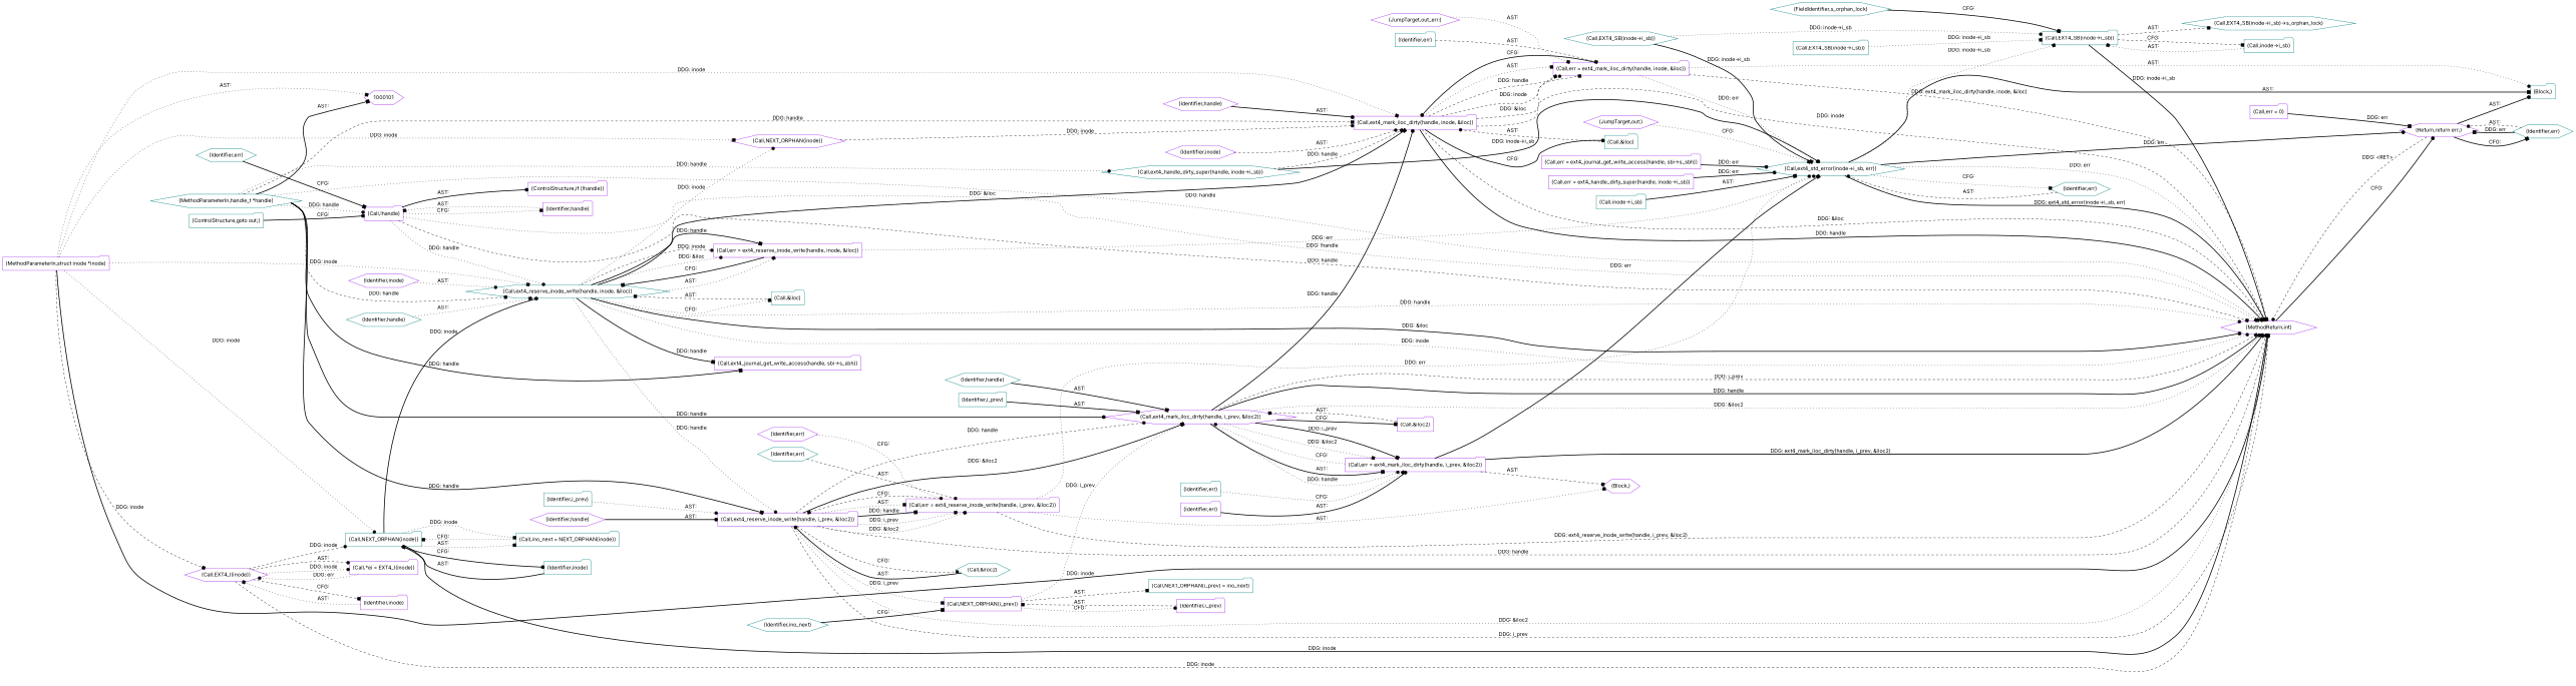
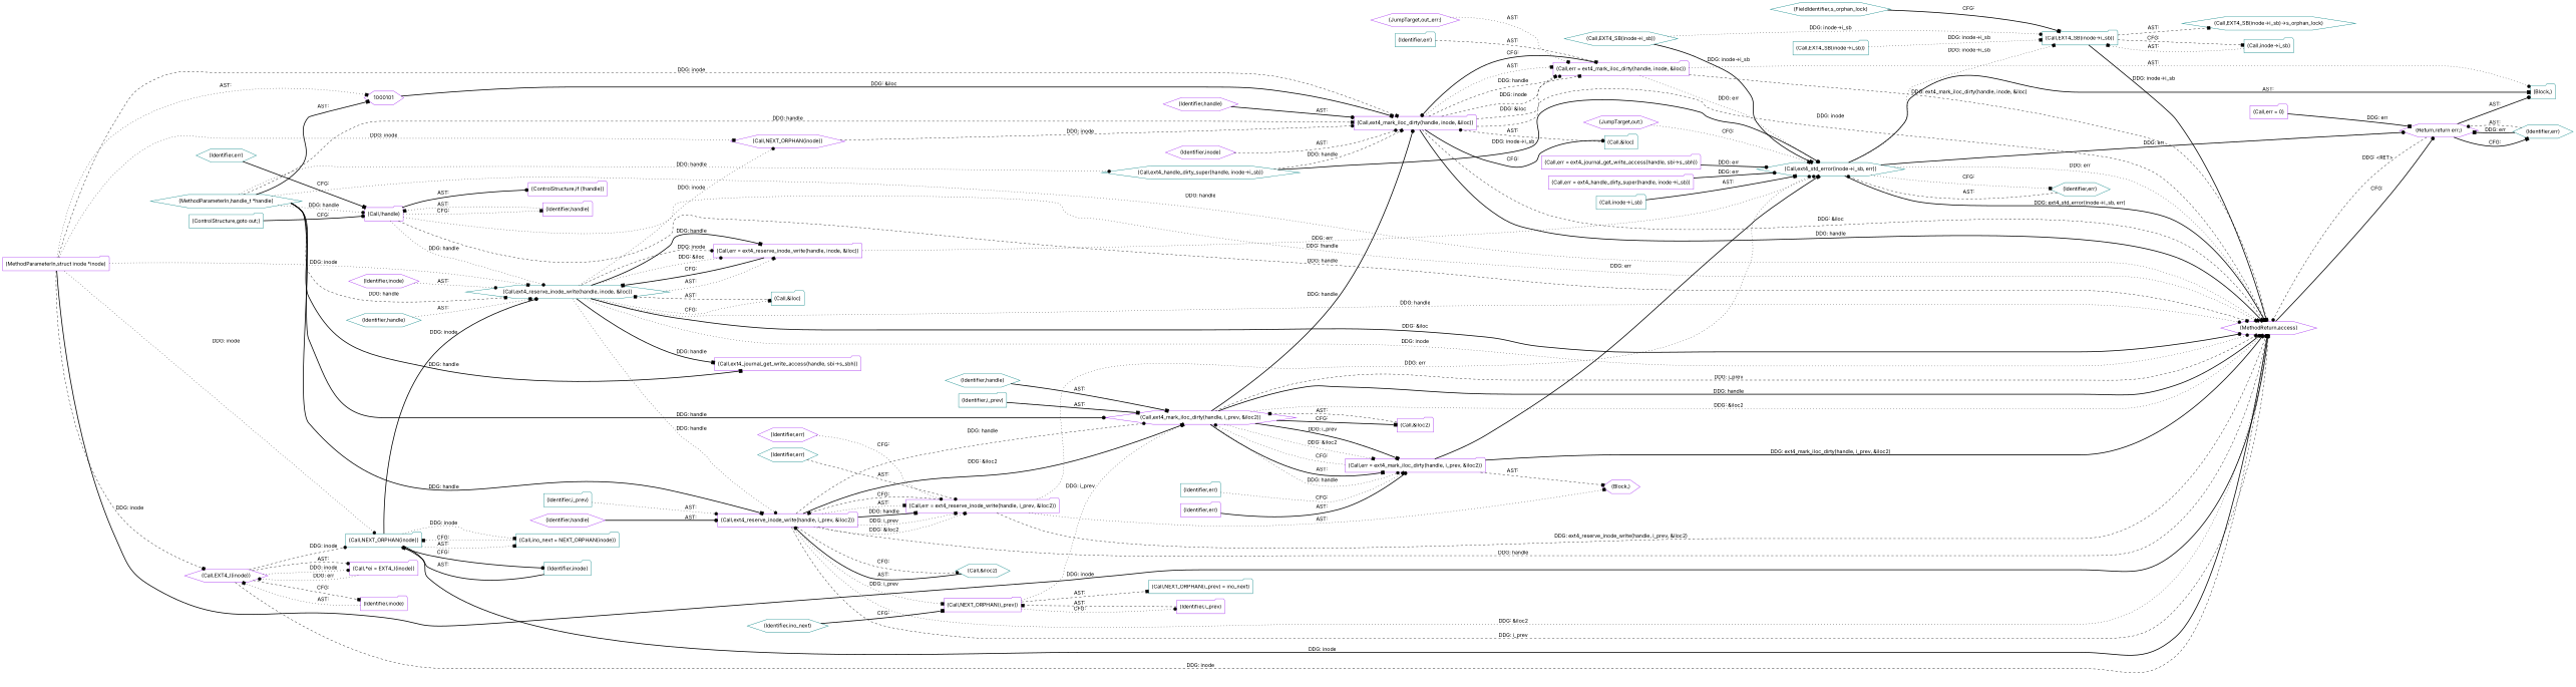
  digraph {
    fontname=Inter
    rankdir=LR
    node [color=purple fontname=Inter shape=folder]
    edge [arrowhead=box fontname=Inter style=dotted]
    n1 [label="(Call,ext4_reserve_inode_write(handle, i_prev, &iloc2))"]
    n2 [label="(Call,err = ext4_reserve_inode_write(handle, i_prev, &iloc2))"]
    n3 [label="(Call,NEXT_ORPHAN(i_prev))"]
    n4 [label="(Call,ext4_mark_iloc_dirty(handle, i_prev, &iloc2))" shape=hexagon]
    n5 [color=teal label="(Call,&iloc2)" shape=hexagon]
-   n6 [label="(MethodReturn,int)" shape=hexagon]
+   n6 [label="(MethodReturn,access)" shape=hexagon]
    n7 [color=teal label="(Call,ext4_std_error(inode->i_sb, err))" shape=hexagon]
    n8 [label="(Block,)" shape=hexagon]
    n9 [color=teal label="(Call,NEXT_ORPHAN(i_prev) = ino_next)"]
    n10 [label="(Identifier,i_prev)"]
    n11 [label="(Call,ext4_mark_iloc_dirty(handle, inode, &iloc))"]
    n12 [label="(Call,err = ext4_mark_iloc_dirty(handle, i_prev, &iloc2))"]
    n13 [label="(Call,&iloc2)"]
    n14 [label="(Return,return err;)" shape=hexagon]
    n15 [color=teal label="(Call,ext4_reserve_inode_write(handle, inode, &iloc))" shape=hexagon]
    n16 [label="(Call,ext4_journal_get_write_access(handle, sbi->s_sbh))"]
    n17 [label="(Call,NEXT_ORPHAN(inode))" shape=hexagon]
    n18 [label="(Call,err = ext4_reserve_inode_write(handle, inode, &iloc))"]
    n19 [color=teal label="(Call,&iloc)"]
    n20 [label="(Call,err = ext4_mark_iloc_dirty(handle, inode, &iloc))"]
    n21 [color=teal label="(Call,&iloc)"]
    n22 [label="(Call,!handle)"]
    n23 [label="(ControlStructure,if (!handle))"]
    n24 [label="(Identifier,handle)"]
    n25 [color=teal label="(MethodParameterIn,handle_t *handle)" shape=hexagon]
    n26 [color=teal label="(Call,ext4_handle_dirty_super(handle, inode->i_sb))" shape=hexagon]
    1000101 [shape=hexagon]
    n28 [color=teal label="(Call,NEXT_ORPHAN(inode))"]
    n29 [color=teal label="(Call,ino_next = NEXT_ORPHAN(inode))"]
    n30 [color=teal label="(Identifier,inode)"]
    n31 [label="(Call,EXT4_I(inode))" shape=hexagon]
    n32 [label="(Identifier,inode)"]
    n33 [label="(Call,*ei = EXT4_I(inode))"]
    n34 [label="(MethodParameterIn,struct inode *inode)"]
    n35 [color=teal label="(Call,EXT4_SB(inode->i_sb))"]
    n36 [color=teal label="(Block,)"]
    n37 [color=teal label="(Identifier,err)" shape=hexagon]
    n38 [color=teal label="(Call,inode->i_sb)"]
    n39 [color=teal label="(Call,EXT4_SB(inode->i_sb)->s_orphan_lock)" shape=hexagon]
    n40 [color=teal label="(Identifier,err)" shape=hexagon]
    n41 [color=teal label="(FieldIdentifier,s_orphan_lock)" shape=hexagon]
    n42 [label="(Identifier,err)"]
    n43 [color=teal label="(Call,inode->i_sb)"]
    n44 [label="(Identifier,err)" shape=hexagon]
    n45 [label="(JumpTarget,out:)" shape=hexagon]
    n46 [color=teal label="(Identifier,ino_next)" shape=hexagon]
    n47 [color=teal label="(Identifier,err)" shape=hexagon]
    n48 [color=teal label="(Identifier,err)" shape=hexagon]
    n49 [color=teal label="(Identifier,handle)" shape=hexagon]
    n50 [label="(Identifier,handle)" shape=hexagon]
    n51 [label="(Call,err = 0)"]
    n52 [label="(Identifier,inode)" shape=hexagon]
    n53 [label="(Call,err = ext4_journal_get_write_access(handle, sbi->s_sbh))"]
    n54 [color=teal label="(Identifier,i_prev)"]
    n55 [color=teal label="(ControlStructure,goto out;)"]
    n56 [label="(JumpTarget,out_err:)" shape=hexagon]
    n57 [color=teal label="(Call,EXT4_SB(inode->i_sb))" shape=hexagon]
    n58 [label="(Identifier,inode)" shape=hexagon]
    n59 [label="(Call,err = ext4_handle_dirty_super(handle, inode->i_sb))"]
    n60 [color=teal label="(Identifier,err)"]
    n61 [color=teal label="(Identifier,err)"]
    n62 [color=teal label="(Call,EXT4_SB(inode->i_sb))"]
    n63 [label="(Identifier,handle)" shape=hexagon]
    n64 [color=teal label="(Identifier,handle)" shape=hexagon]
    n65 [color=teal label="(Identifier,i_prev)"]
    n1 -> n2 [label="AST: "]
    n1 -> n2 [label="DDG: handle" style=bold]
    n1 -> n2 [label="DDG: i_prev"]
    n1 -> n2 [label="DDG: &iloc2"]
    n1 -> n3 [label="DDG: i_prev"]
    n1 -> n4 [arrowhead=dot label="DDG: handle" style=dashed]
    n1 -> n4 [label="DDG: &iloc2" style=bold]
    n1 -> n5 [arrowhead=dot label="CFG: " style=dashed]
    n1 -> n6 [label="DDG: handle" style=dashed]
    n1 -> n6 [label="DDG: &iloc2"]
    n1 -> n6 [label="DDG: i_prev" style=dashed]
    n2 -> n1 [label="CFG: " style=dashed]
    n2 -> n6 [arrowhead=dot label="DDG: ext4_reserve_inode_write(handle, i_prev, &iloc2)" style=dashed]
    n2 -> n7 [arrowhead=dot label="DDG: err"]
    n2 -> n8 [label="AST: "]
    n3 -> n4 [label="DDG: i_prev"]
    n3 -> n9 [label="AST: " style=dashed]
    n3 -> n10 [arrowhead=dot label="CFG: "]
    n4 -> n6 [arrowhead=dot label="DDG: handle" style=bold]
    n4 -> n6 [arrowhead=dot label="DDG: &iloc2"]
    n4 -> n6 [label="DDG: i_prev" style=dashed]
    n4 -> n11 [arrowhead=dot label="DDG: handle" style=bold]
    n4 -> n12 [label="AST: " style=bold]
    n4 -> n12 [arrowhead=dot label="DDG: handle"]
    n4 -> n12 [label="DDG: i_prev" style=bold]
    n4 -> n12 [label="DDG: &iloc2"]
    n4 -> n13 [label="CFG: " style=bold]
    n5 -> n1 [arrowhead=dot label="AST: " style=bold]
    n6 -> n14 [arrowhead=dot label="CFG: " style=bold]
    n7 -> n6 [arrowhead=dot label="DDG: ext4_std_error(inode->i_sb, err)" style=bold]
    n7 -> n6 [arrowhead=dot label="DDG: err"]
    n7 -> n14 [arrowhead=dot label="DDG: err" style=bold]
    n7 -> n35 [label="DDG: inode->i_sb"]
    n7 -> n36 [label="AST: " style=bold]
    n7 -> n37 [label="CFG: "]
    n10 -> n3 [label="AST: " style=dashed]
    n11 -> n6 [label="DDG: inode" style=dashed]
    n11 -> n6 [label="DDG: &iloc" style=dashed]
    n11 -> n6 [label="DDG: handle" style=bold]
    n11 -> n20 [label="AST: "]
    n11 -> n20 [label="DDG: handle" style=dashed]
    n11 -> n20 [arrowhead=dot label="DDG: inode" style=dashed]
    n11 -> n20 [label="DDG: &iloc" style=dashed]
    n11 -> n21 [arrowhead=dot label="CFG: " style=bold]
    n12 -> n4 [arrowhead=dot label="CFG: "]
    n12 -> n6 [label="DDG: ext4_mark_iloc_dirty(handle, i_prev, &iloc2)" style=bold]
    n12 -> n7 [label="DDG: err" style=bold]
    n12 -> n8 [label="AST: " style=dashed]
    n13 -> n4 [label="AST: " style=dashed]
    n14 -> n6 [arrowhead=dot label="DDG: <RET>" style=dashed]
    n14 -> n36 [arrowhead=dot label="AST: " style=bold]
    n14 -> n40 [label="CFG: " style=bold]
    n15 -> n1 [arrowhead=dot label="DDG: handle"]
    n15 -> n6 [arrowhead=dot label="DDG: handle"]
    n15 -> n6 [arrowhead=dot label="DDG: &iloc" style=bold]
    n15 -> n6 [arrowhead=dot label="DDG: inode"]
-   n15 -> n11 [label="DDG: &iloc" style=bold]
+   1000101 -> n11 [label="DDG: &iloc" style=bold]
    n15 -> n16 [label="DDG: handle" style=bold]
    n15 -> n17 [arrowhead=dot label="DDG: inode"]
    n15 -> n18 [label="AST: "]
    n15 -> n18 [label="DDG: handle" style=bold]
    n15 -> n18 [arrowhead=dot label="DDG: inode" style=dashed]
    n15 -> n18 [arrowhead=dot label="DDG: &iloc"]
    n15 -> n19 [label="CFG: "]
    n17 -> n11 [arrowhead=dot label="DDG: inode" style=dashed]
    n18 -> n7 [arrowhead=dot label="DDG: err"]
    n18 -> n15 [label="CFG: " style=bold]
    n19 -> n15 [label="AST: " style=dashed]
    n20 -> n6 [arrowhead=dot label="DDG: ext4_mark_iloc_dirty(handle, inode, &iloc)" style=dashed]
    n20 -> n7 [arrowhead=dot label="DDG: err"]
    n20 -> n11 [arrowhead=dot label="CFG: " style=bold]
    n20 -> n36 [arrowhead=dot label="AST: "]
    n21 -> n11 [arrowhead=dot label="AST: " style=dashed]
    n22 -> n6 [label="DDG: !handle"]
    n22 -> n6 [label="DDG: handle" style=dashed]
    n22 -> n15 [arrowhead=dot label="DDG: handle"]
    n22 -> n23 [arrowhead=dot label="AST: " style=bold]
    n22 -> n24 [label="CFG: "]
    n24 -> n22 [label="AST: "]
    n25 -> n1 [label="DDG: handle" style=bold]
    n25 -> n4 [arrowhead=dot label="DDG: handle" style=bold]
    n25 -> n6 [label="DDG: handle"]
    n25 -> n11 [label="DDG: handle" style=dashed]
    n25 -> n15 [label="DDG: handle" style=dashed]
    n25 -> n16 [label="DDG: handle" style=bold]
    n25 -> n22 [arrowhead=dot label="DDG: handle"]
    n25 -> n26 [arrowhead=dot label="DDG: handle"]
    n25 -> 1000101 [label="AST: " style=bold]
    n26 -> n7 [arrowhead=dot label="DDG: inode->i_sb" style=bold]
    n26 -> n11 [label="DDG: handle" style=dashed]
    n28 -> n6 [label="DDG: inode" style=bold]
    n28 -> n15 [arrowhead=dot label="DDG: inode" style=bold]
    n28 -> n29 [label="AST: "]
    n28 -> n29 [label="DDG: inode"]
    n28 -> n30 [arrowhead=dot label="CFG: " style=bold]
    n29 -> n28 [label="CFG: "]
    n30 -> n28 [label="AST: " style=bold]
    n31 -> n6 [arrowhead=dot label="DDG: inode" style=dashed]
    n31 -> n28 [arrowhead=dot label="DDG: inode" style=dashed]
    n31 -> n32 [label="CFG: " style=dashed]
    n31 -> n33 [arrowhead=dot label="AST: " style=dashed]
    n31 -> n33 [arrowhead=dot label="DDG: inode"]
    n32 -> n31 [label="AST: "]
    n33 -> n31 [arrowhead=dot label="DDG: err"]
    n34 -> n6 [label="DDG: inode" style=bold]
-   n34 -> n11 [label="DDG: inode"]
+   n34 -> n11 [label="DDG: inode" style=dashed]
    n34 -> n15 [label="DDG: inode"]
    n34 -> n17 [label="DDG: inode"]
    n34 -> 1000101 [label="AST: "]
    n34 -> n28 [arrowhead=dot label="DDG: inode"]
    n34 -> n31 [label="DDG: inode" style=dashed]
    n35 -> n6 [label="DDG: inode->i_sb" style=bold]
    n35 -> n38 [label="CFG: " style=dashed]
    n35 -> n39 [label="AST: " style=dashed]
    n37 -> n7 [arrowhead=dot label="AST: " style=dashed]
    n38 -> n35 [label="AST: "]
    n40 -> n14 [arrowhead=dot label="AST: " style=dashed]
    n40 -> n14 [label="DDG: err" style=bold]
    n41 -> n35 [label="CFG: " style=bold]
    n42 -> n12 [arrowhead=dot label="AST: " style=bold]
    n43 -> n7 [label="AST: " style=bold]
    n44 -> n2 [arrowhead=dot label="CFG: "]
    n45 -> n7 [label="CFG: "]
    n46 -> n3 [label="CFG: " style=bold]
    n47 -> n2 [arrowhead=dot label="AST: " style=dashed]
    n48 -> n22 [label="CFG: " style=bold]
    n49 -> n15 [label="AST: "]
    n50 -> n11 [arrowhead=dot label="AST: " style=bold]
    n51 -> n14 [label="DDG: err" style=bold]
    n52 -> n15 [arrowhead=dot label="AST: "]
    n53 -> n7 [arrowhead=dot label="DDG: err" style=bold]
    n54 -> n1 [arrowhead=dot label="AST: "]
    n55 -> n22 [arrowhead=dot label="CFG: " style=bold]
    n56 -> n20 [label="AST: "]
    n57 -> n7 [label="DDG: inode->i_sb" style=bold]
    n57 -> n35 [arrowhead=dot label="DDG: inode->i_sb"]
    n58 -> n11 [arrowhead=dot label="AST: " style=dashed]
    n59 -> n7 [arrowhead=dot label="DDG: err" style=bold]
    n60 -> n12 [label="CFG: "]
    n61 -> n20 [label="AST: " style=dashed]
    n62 -> n35 [label="DDG: inode->i_sb"]
    n63 -> n1 [arrowhead=dot label="AST: " style=bold]
    n64 -> n4 [label="AST: " style=bold]
    n65 -> n4 [label="AST: " style=bold]
  }
